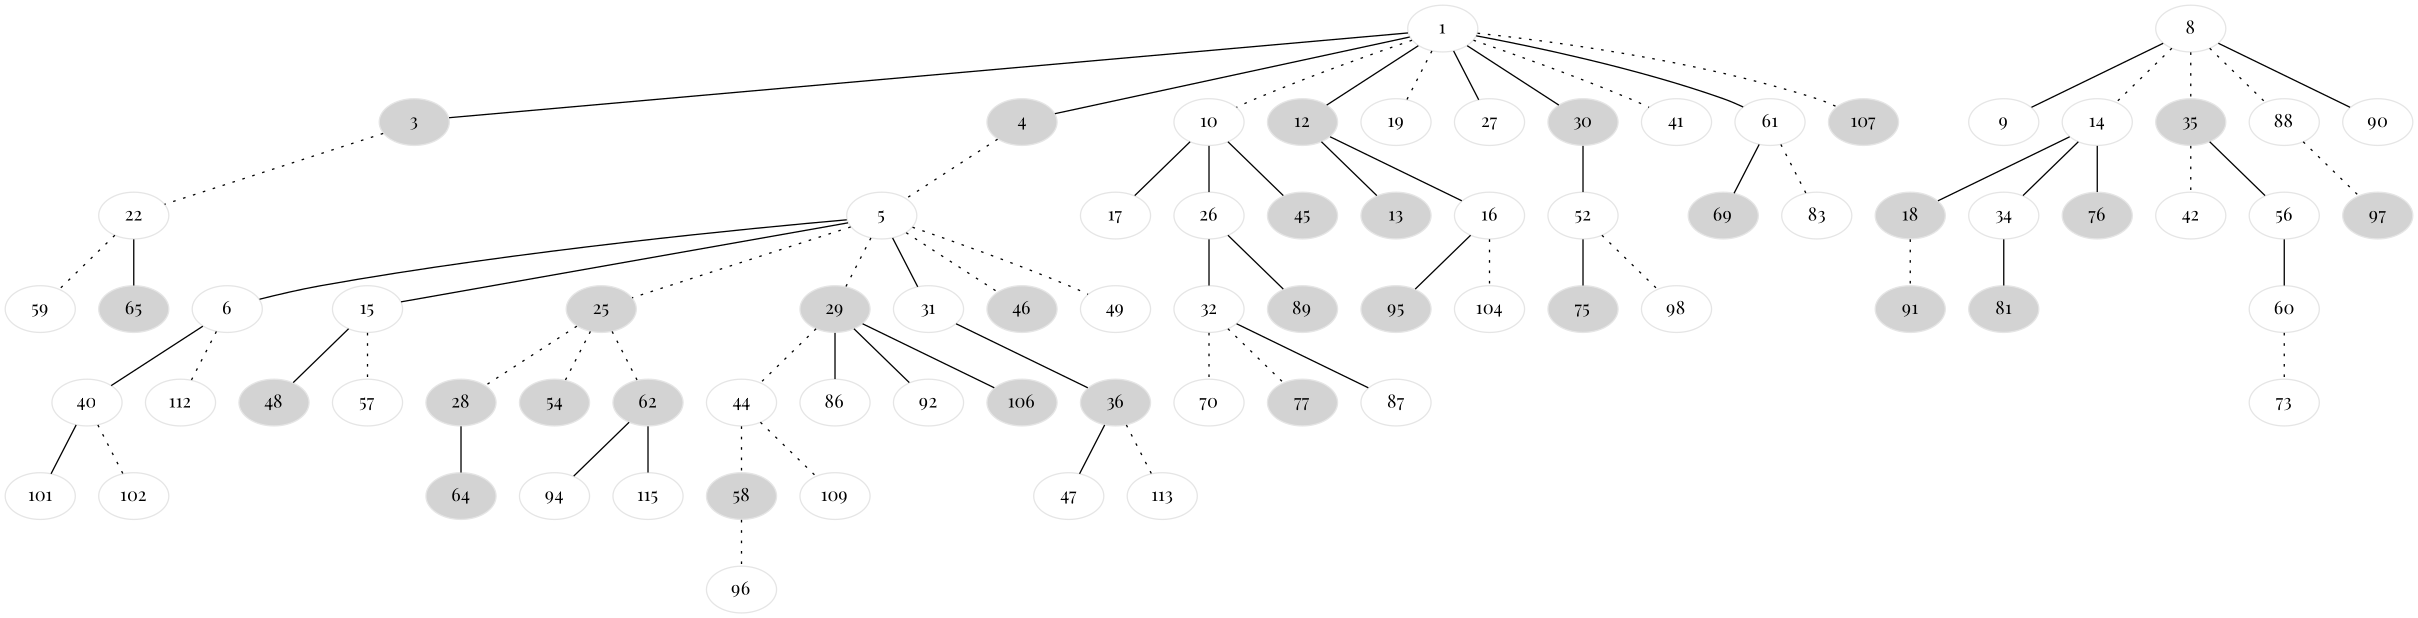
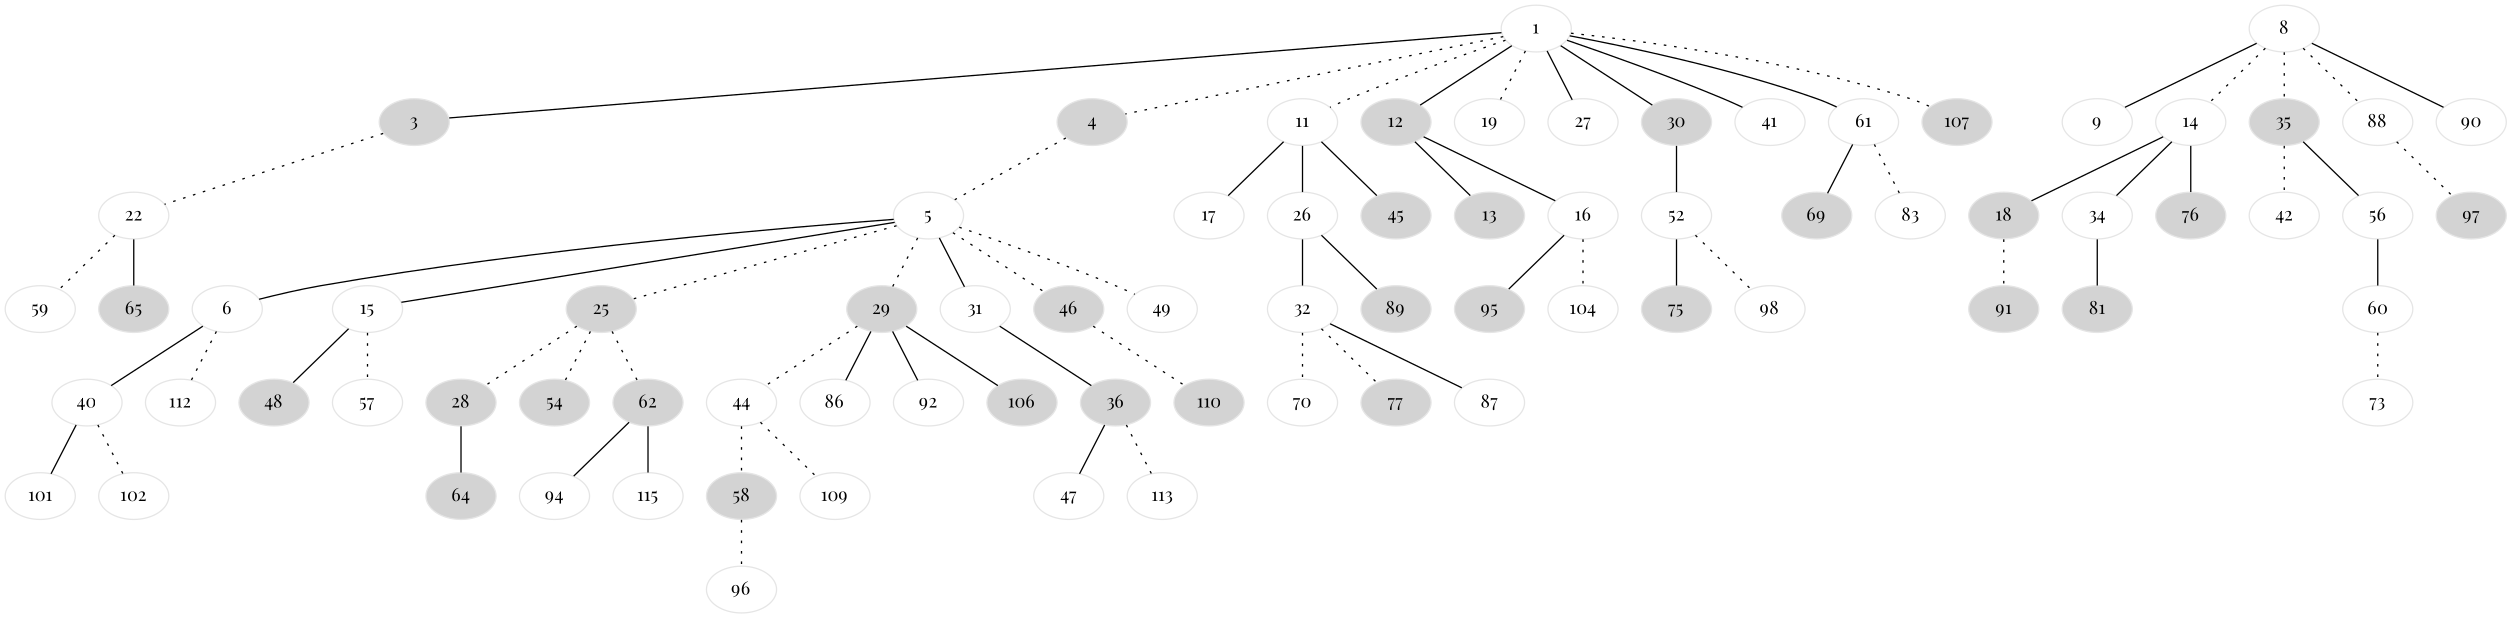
  graph {
    fontname="Playfair Display"
    node [color=gray90 fillcolor=white fontname="Playfair Display" style=filled]
    edge [fontname="Playfair Display" style=solid]
    1 [super="+2"]
    3 [fillcolor=lightgrey]
    4 [fillcolor=lightgrey]
-   10 [super="+43"]
+   10 [super="+43" label=11]
    12 [fillcolor=lightgrey]
    19 [super="+38"]
    27 [super="+103"]
    30 [fillcolor=lightgrey]
    41
    61 [super="+78"]
    107 [fillcolor=lightgrey]
    22 [super="+108"]
    5 [super="+7"]
    17
    26 [super="+55"]
    45 [fillcolor=lightgrey]
    13 [fillcolor=lightgrey]
    16 [super="+23"]
    52
    69 [fillcolor=lightgrey super="+105"]
    83
    8 [super="+11"]
    9
    14 [super="+20"]
    35 [fillcolor=lightgrey]
    88
    90
    59
    65 [fillcolor=lightgrey]
    6 [super="+53"]
    15 [super="+21"]
    25 [fillcolor=lightgrey super="+37"]
    29 [fillcolor=lightgrey super="+68"]
    31 [super="+33"]
    46 [fillcolor=lightgrey super="+51"]
    49
    40 [super="+85"]
    112
    48 [fillcolor=lightgrey]
    57
    28 [fillcolor=lightgrey super="+71"]
    54 [fillcolor=lightgrey super="+114"]
    62 [fillcolor=lightgrey super="+67"]
    44 [super="+72"]
    86
    92
    106 [fillcolor=lightgrey]
    36 [fillcolor=lightgrey super="+66"]
+   110 [fillcolor=lightgrey]
    101
    102
    18 [fillcolor=lightgrey super="+24"]
    34 [super="+39"]
    76 [fillcolor=lightgrey super="+79"]
    42
    56 [super="+63"]
    97 [fillcolor=lightgrey]
    32 [super="+50"]
    89 [fillcolor=lightgrey]
    95 [fillcolor=lightgrey]
    104
    91 [fillcolor=lightgrey]
    81 [fillcolor=lightgrey]
    64 [fillcolor=lightgrey super="+74"]
    94
    n66 [label=115]
    70
    77 [fillcolor=lightgrey super="+93"]
    87
    58 [fillcolor=lightgrey super="+82"]
    109
    75 [fillcolor=lightgrey]
    98 [super="+100"]
    47
    113
    60
    96 [super="+99"]
    73
    1 -- 3
-   1 -- 4
+   1 -- 4 [style=dotted]
    1 -- 10 [style=dotted]
    1 -- 12
    1 -- 19 [style=dotted]
    1 -- 27
    1 -- 30
-   1 -- 41 [style=dotted]
+   1 -- 41
    1 -- 61
    1 -- 107 [style=dotted]
    3 -- 22 [style=dotted]
    4 -- 5 [style=dotted]
    10 -- 17
    10 -- 26
    10 -- 45
    12 -- 13
    12 -- 16
    30 -- 52
    61 -- 69
    61 -- 83 [style=dotted]
    22 -- 59 [style=dotted]
    22 -- 65
    5 -- 6
    5 -- 15
    5 -- 25 [style=dotted]
    5 -- 29 [style=dotted]
    5 -- 31
    5 -- 46 [style=dotted]
    5 -- 49 [style=dotted]
    26 -- 32
    26 -- 89
    16 -- 95
    16 -- 104 [style=dotted]
    52 -- 75
    52 -- 98 [style=dotted]
    8 -- 9
    8 -- 14 [style=dotted]
    8 -- 35 [style=dotted]
    8 -- 88 [style=dotted]
    8 -- 90
    14 -- 18
    14 -- 34
    14 -- 76
    35 -- 42 [style=dotted]
    35 -- 56
    88 -- 97 [style=dotted]
    6 -- 40
    6 -- 112 [style=dotted]
    15 -- 48
    15 -- 57 [style=dotted]
    25 -- 28 [style=dotted]
    25 -- 54 [style=dotted]
    25 -- 62 [style=dotted]
    29 -- 44 [style=dotted]
    29 -- 86
    29 -- 92
    29 -- 106
    31 -- 36
+   46 -- 110 [style=dotted]
    40 -- 101
    40 -- 102 [style=dotted]
    28 -- 64
    62 -- 94
    62 -- n66
    44 -- 58 [style=dotted]
    44 -- 109 [style=dotted]
    36 -- 47
    36 -- 113 [style=dotted]
    18 -- 91 [style=dotted]
    34 -- 81
    56 -- 60
    32 -- 70 [style=dotted]
    32 -- 77 [style=dotted]
    32 -- 87
    58 -- 96 [style=dotted]
    60 -- 73 [style=dotted]
  }
